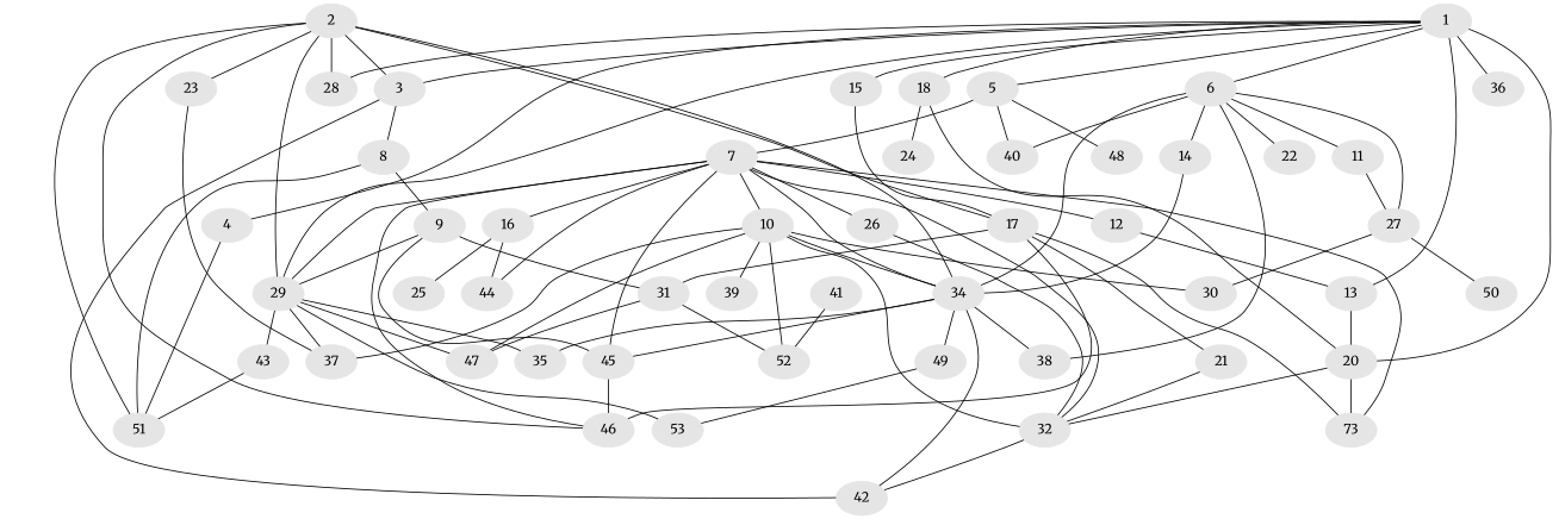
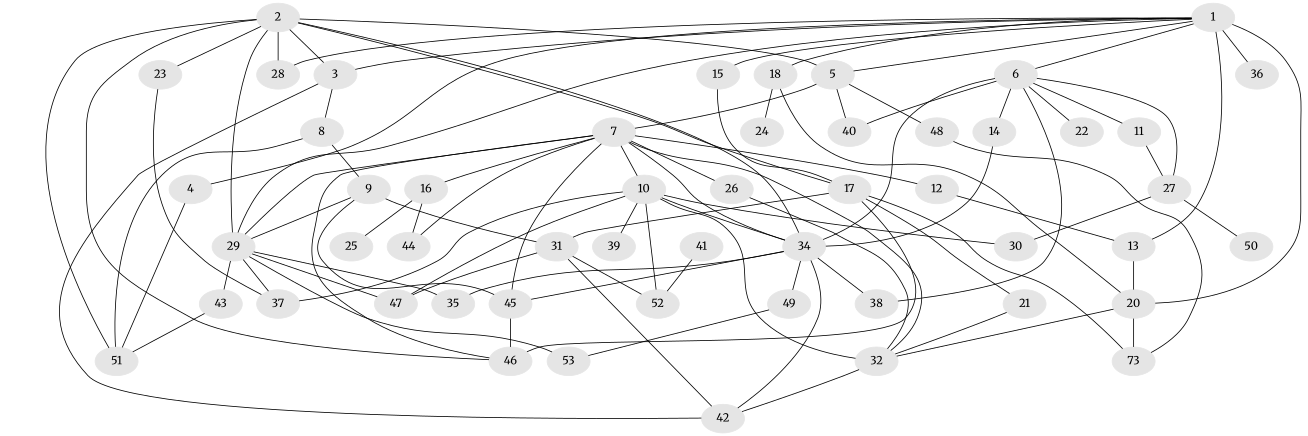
  graph {
    fontname=Merriweather
    node [color=gray90 fontname=Merriweather style=filled]
    edge [fontname=Merriweather weight=1.0]
    1
    3
    4
    5
    6
    13
    15
    18
    20
    29
    36
    28
    2
    17
    23
    34
    46
    51
    8
    42
    7
    40
    48
    11
    14
    22
    27
    38
    24
    32
    n31 [label=73]
    37
    47
    35
    43
    53
    31
    21
    45
    49
    9
    10
    12
    16
    26
    44
    30
    50
    39
    52
    25
    41
    1 -- 3
    1 -- 4
    1 -- 5
    1 -- 6
    1 -- 13 [weight=8.0]
    1 -- 15
    1 -- 18
    1 -- 20
    1 -- 29
    1 -- 36
    1 -- 28
    3 -- 8
    3 -- 42
    4 -- 51
    5 -- 7 [weight=4.0]
    5 -- 40
    5 -- 48
    6 -- 34
    6 -- 40 [weight=3.0]
    6 -- 11
    6 -- 14
    6 -- 22
    6 -- 27
    6 -- 38
    13 -- 20
    15 -- 17
    18 -- 20
    18 -- 24
    20 -- 32
    20 -- n31 [weight=3.0]
    29 -- 37
    29 -- 47
    29 -- 35
    29 -- 43
    29 -- 53
    2 -- 3
+   2 -- 5
    2 -- 29
    2 -- 28
    2 -- 17
    2 -- 23
    2 -- 34
    2 -- 46
    2 -- 51
    17 -- 46
    17 -- n31
    17 -- 31
    17 -- 21
    23 -- 37
    34 -- 42
    34 -- 38
    34 -- 35
    34 -- 45
    34 -- 49
    8 -- 51 [weight=2.0]
    8 -- 9
    7 -- 29
    7 -- 34
    7 -- 46
    7 -- 32
-   7 -- n31
+   48 -- n31
    7 -- 45
    7 -- 10
    7 -- 12
    7 -- 16
    7 -- 26
    7 -- 44
    11 -- 27
    14 -- 34
    27 -- 30 [weight=4.0]
    27 -- 50
    32 -- 42
    43 -- 51
+   31 -- 42
    31 -- 47
    31 -- 52
    21 -- 32
    45 -- 46 [weight=2.0]
    49 -- 53
    9 -- 29
    9 -- 31
    9 -- 45 [weight=3.0]
    10 -- 34
    10 -- 32 [weight=5.0]
    10 -- 37
    10 -- 47
    10 -- 30
    10 -- 39
    10 -- 52
    12 -- 13
    16 -- 44
    16 -- 25
    26 -- 32
    41 -- 52
  }
